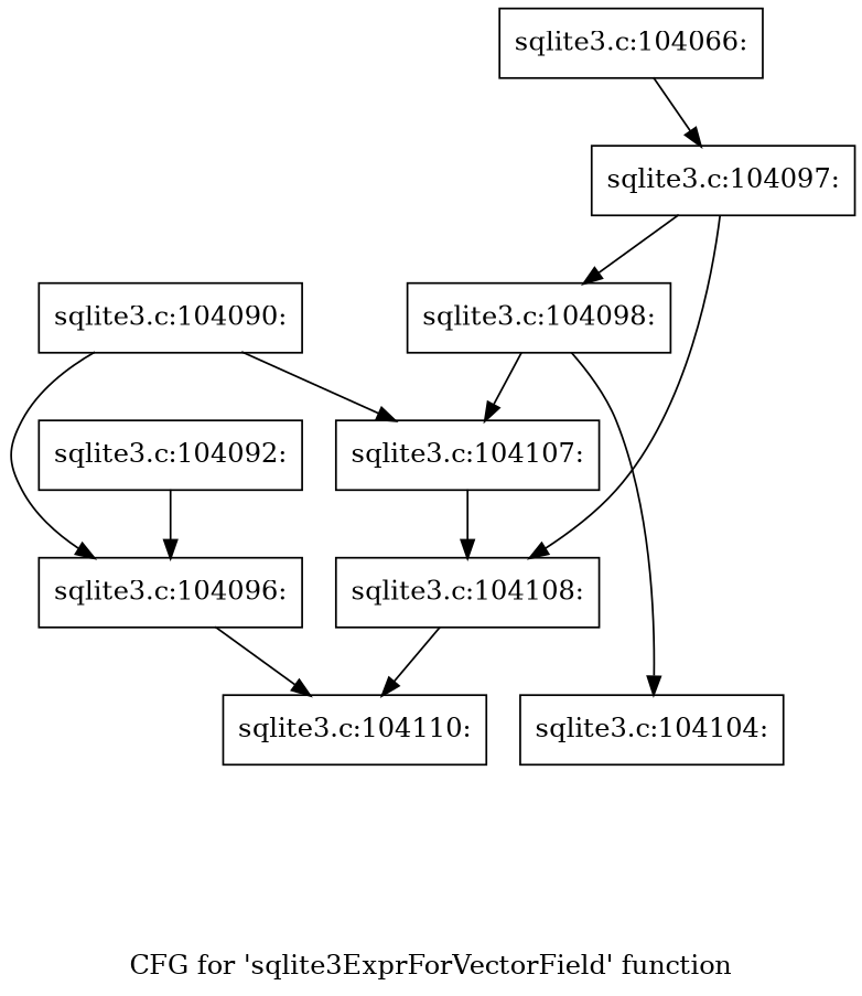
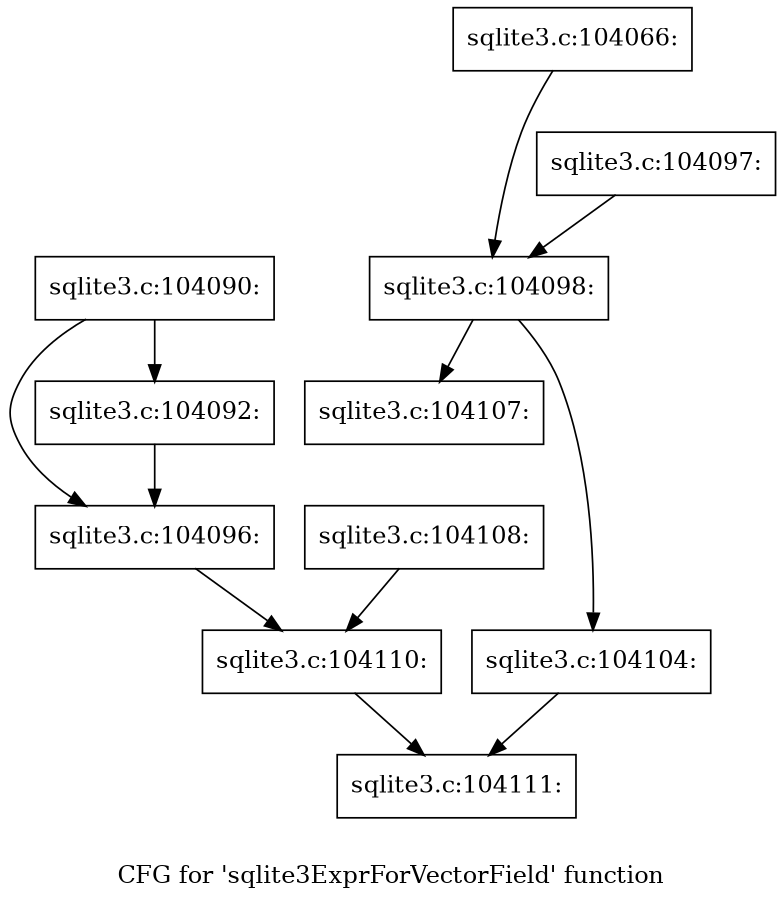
  digraph {
    label="CFG for 'sqlite3ExprForVectorField' function"
    node [shape=record]
    n1 [label="{sqlite3.c:104066:}"]
    n2 [label="{sqlite3.c:104097:}"]
    n3 [label="{sqlite3.c:104090:}"]
    n4 [label="{sqlite3.c:104092:}"]
    n5 [label="{sqlite3.c:104096:}"]
    n6 [label="{sqlite3.c:104098:}"]
    n7 [label="{sqlite3.c:104108:}"]
    n8 [label="{sqlite3.c:104110:}"]
    n9 [label="{sqlite3.c:104104:}"]
    n10 [label="{sqlite3.c:104107:}"]
-   n1 -> n2
+   n11 [label="{sqlite3.c:104111:}"]
+   n1 -> n6
    n2 -> n6
-   n2 -> n7
-   n3 -> n10
+   n3 -> n4
    n3 -> n5
    n4 -> n5
    n5 -> n8
    n6 -> n9
    n6 -> n10
    n7 -> n8
-   n10 -> n7
+   n8 -> n11
+   n9 -> n11
  }
